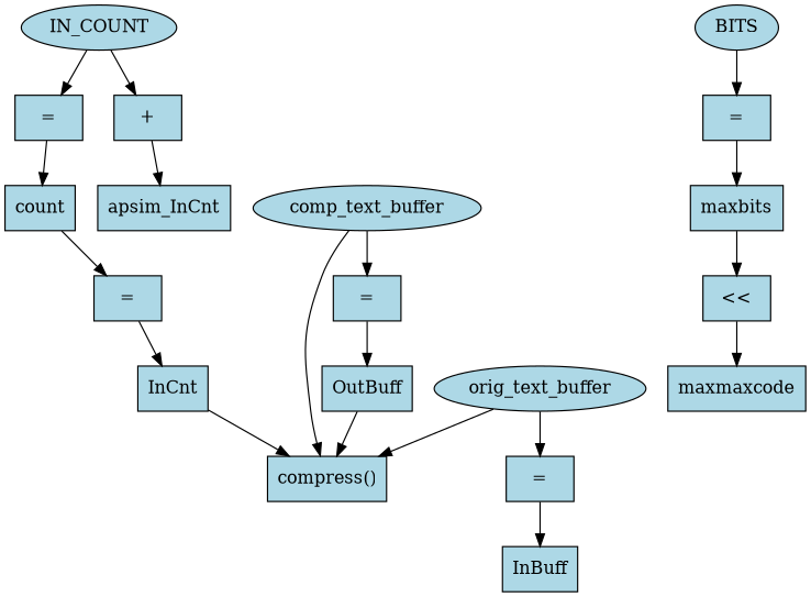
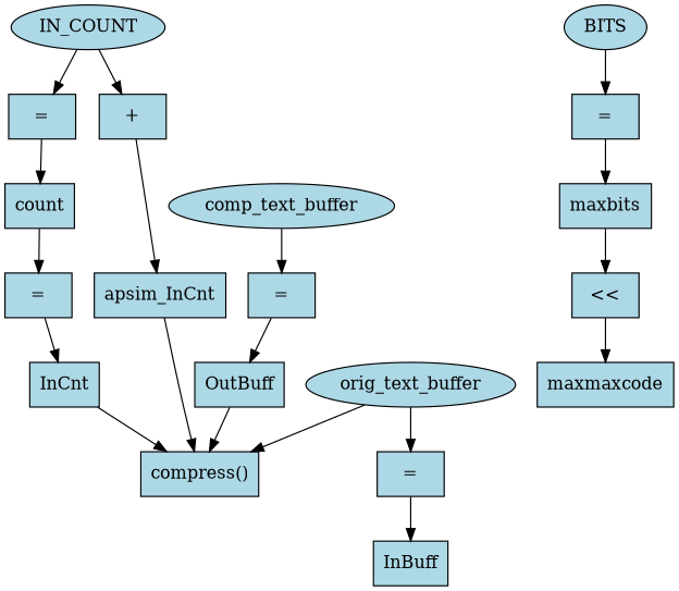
  digraph {
    node [fillcolor=lightblue shape=box style=filled]
    n1 [label=IN_COUNT shape=ellipse]
    n2 [label="="]
    n3 [label="+"]
    count
    apsim_InCnt
    n6 [label=BITS shape=ellipse]
    n7 [label="="]
    maxbits
    n9 [label=orig_text_buffer shape=ellipse]
    n10 [label="="]
    n11 [label="compress()"]
    InBuff
    n13 [label=comp_text_buffer shape=ellipse]
    n14 [label="="]
    OutBuff
    n16 [label="="]
    n17 [label="<<"]
    maxmaxcode
    InCnt
    n1 -> n2
    n1 -> n3
    n2 -> count
    n3 -> apsim_InCnt
    count -> n16
-   n13 -> n11
+   apsim_InCnt -> n11
    n6 -> n7
    n7 -> maxbits
    maxbits -> n17
    n9 -> n10
    n9 -> n11
    n10 -> InBuff
    n13 -> n14
    n14 -> OutBuff
    OutBuff -> n11
    n16 -> InCnt
    n17 -> maxmaxcode
    InCnt -> n11
  }
